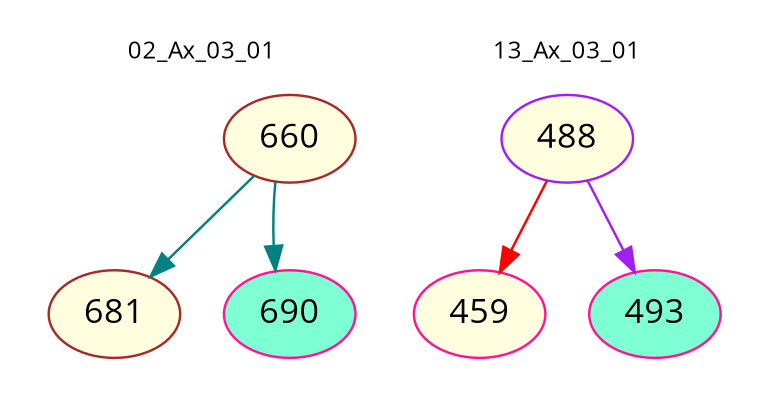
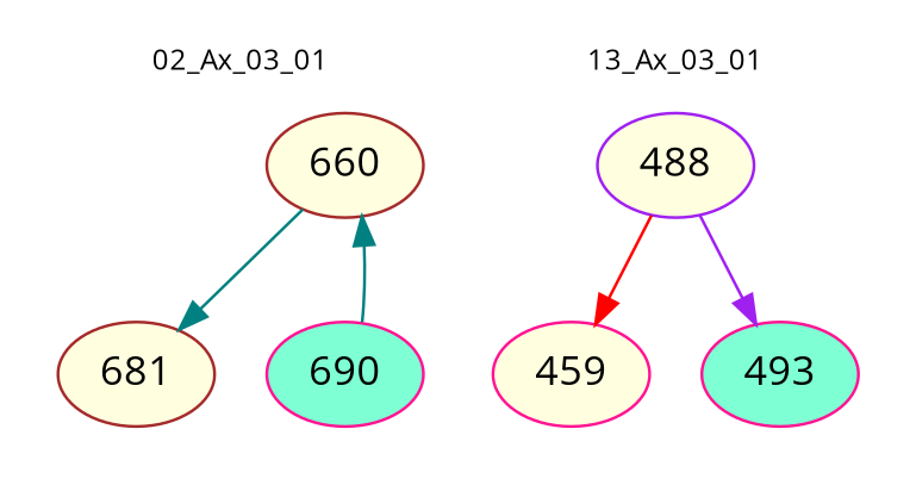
  digraph {
    fontname="Open Sans"
    node [color=deeppink fillcolor=lightyellow fontname="Open Sans" style=filled]
    edge [color=teal fontname="Open Sans"]
    n1 [color=brown label=660]
    n2 [color=brown label=681]
    n3 [fillcolor=aquamarine label=690]
    n4 [color=purple label=488]
    n5 [label=459]
    n6 [fillcolor=aquamarine label=493]
    subgraph cluster_1 {
      color=white
      fontsize=10
      label="02_Ax_03_01"
      n1
      n2
      n3
    }
    subgraph cluster_2 {
      color=white
      fontsize=10
      label="13_Ax_03_01"
      n4
      n5
      n6
    }
    n1 -> n2
-   n1 -> n3
+   n3 -> n1
    n4 -> n5 [color=red]
    n4 -> n6 [color=purple]
  }
